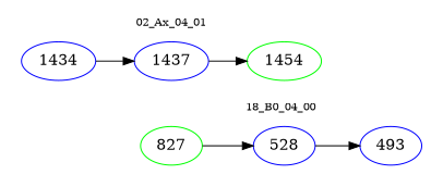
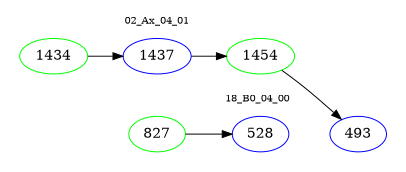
  digraph {
    rankdir=LR
    node [color=green]
    edge [color=black]
-   n1 [color=blue label=1434]
+   n1 [label=1434]
    n2 [color=blue label=1437]
    n3 [label=1454]
    n4 [label=827]
    n5 [color=blue label=528]
    n6 [color=blue label=493]
    subgraph cluster_1 {
      color=white
      fontsize=10
      label="02_Ax_04_01"
      n1
      n2
      n3
    }
    subgraph cluster_2 {
      color=white
      fontsize=10
      label="18_B0_04_00"
      n4
      n5
      n6
    }
    n1 -> n2
    n2 -> n3
    n4 -> n5
-   n5 -> n6
+   n3 -> n6
  }
